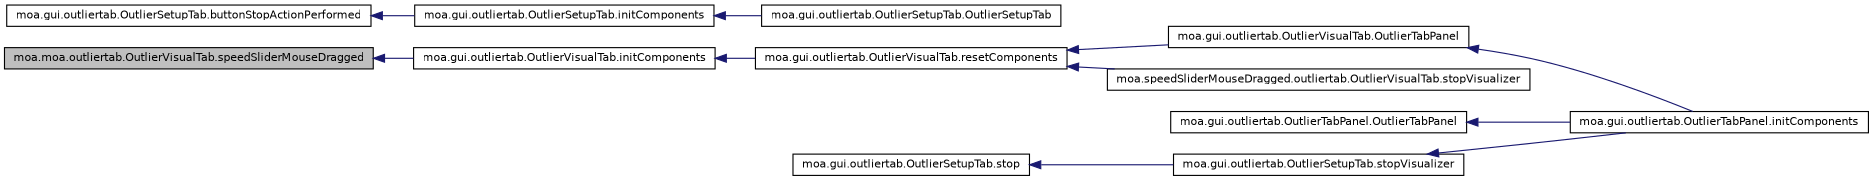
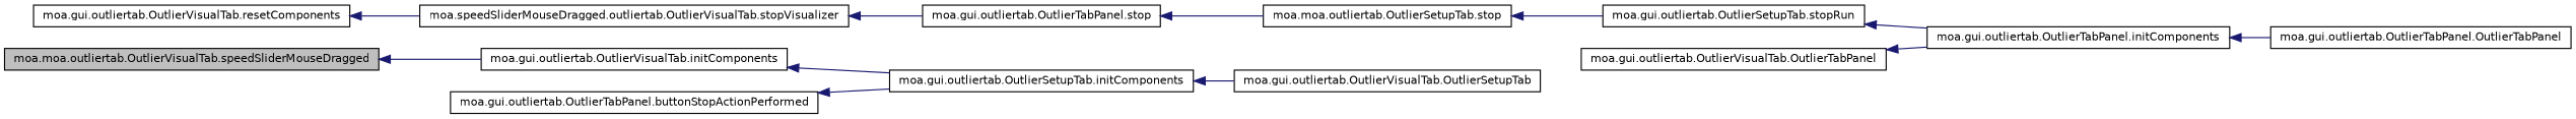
  digraph {
    rankdir=LR
    node [color=black fillcolor=white fontname=Helvetica fontsize=10 shape=record style=filled]
    edge [color=midnightblue dir=back fontname=Helvetica fontsize=10 labelfontname=Helvetica labelfontsize=10 style=solid]
    n1 [fillcolor=grey75 fontcolor=black height=0.2 label="moa.moa.outliertab.OutlierVisualTab.speedSliderMouseDragged" width=0.4]
    n2 [height=0.2 label="moa.gui.outliertab.OutlierVisualTab.initComponents" width=0.4]
    n3 [height=0.2 label="moa.gui.outliertab.OutlierVisualTab.resetComponents" width=0.4]
    n4 [height=0.2 label="moa.gui.outliertab.OutlierVisualTab.OutlierTabPanel" width=0.4]
    n5 [height=0.2 label="moa.speedSliderMouseDragged.outliertab.OutlierVisualTab.stopVisualizer" width=0.4]
    n6 [height=0.2 label="moa.gui.outliertab.OutlierTabPanel.initComponents" width=0.4]
+   n7 [height=0.2 label="moa.gui.outliertab.OutlierTabPanel.stop" width=0.4]
    n8 [height=0.2 label="moa.gui.outliertab.OutlierTabPanel.OutlierTabPanel" width=0.4]
-   n9 [height=0.2 label="moa.gui.outliertab.OutlierSetupTab.stop" width=0.4]
-   n10 [height=0.2 label="moa.gui.outliertab.OutlierSetupTab.stopVisualizer" width=0.4]
-   n11 [height=0.2 label="moa.gui.outliertab.OutlierSetupTab.buttonStopActionPerformed" width=0.4]
+   n9 [height=0.2 label="moa.moa.outliertab.OutlierSetupTab.stop" width=0.4]
+   n10 [height=0.2 label="moa.gui.outliertab.OutlierSetupTab.stopRun" width=0.4]
+   n11 [height=0.2 label="moa.gui.outliertab.OutlierTabPanel.buttonStopActionPerformed" width=0.4]
    n12 [height=0.2 label="moa.gui.outliertab.OutlierSetupTab.initComponents" width=0.4]
-   n13 [height=0.2 label="moa.gui.outliertab.OutlierSetupTab.OutlierSetupTab" width=0.4]
+   n13 [height=0.2 label="moa.gui.outliertab.OutlierVisualTab.OutlierSetupTab" width=0.4]
    n1 -> n2
-   n2 -> n3
-   n3 -> n4
+   n2 -> n12
    n3 -> n5
    n4 -> n6
-   n8 -> n6
+   n5 -> n7
+   n6 -> n8
+   n7 -> n9
    n9 -> n10
    n10 -> n6
    n11 -> n12
    n12 -> n13
  }
